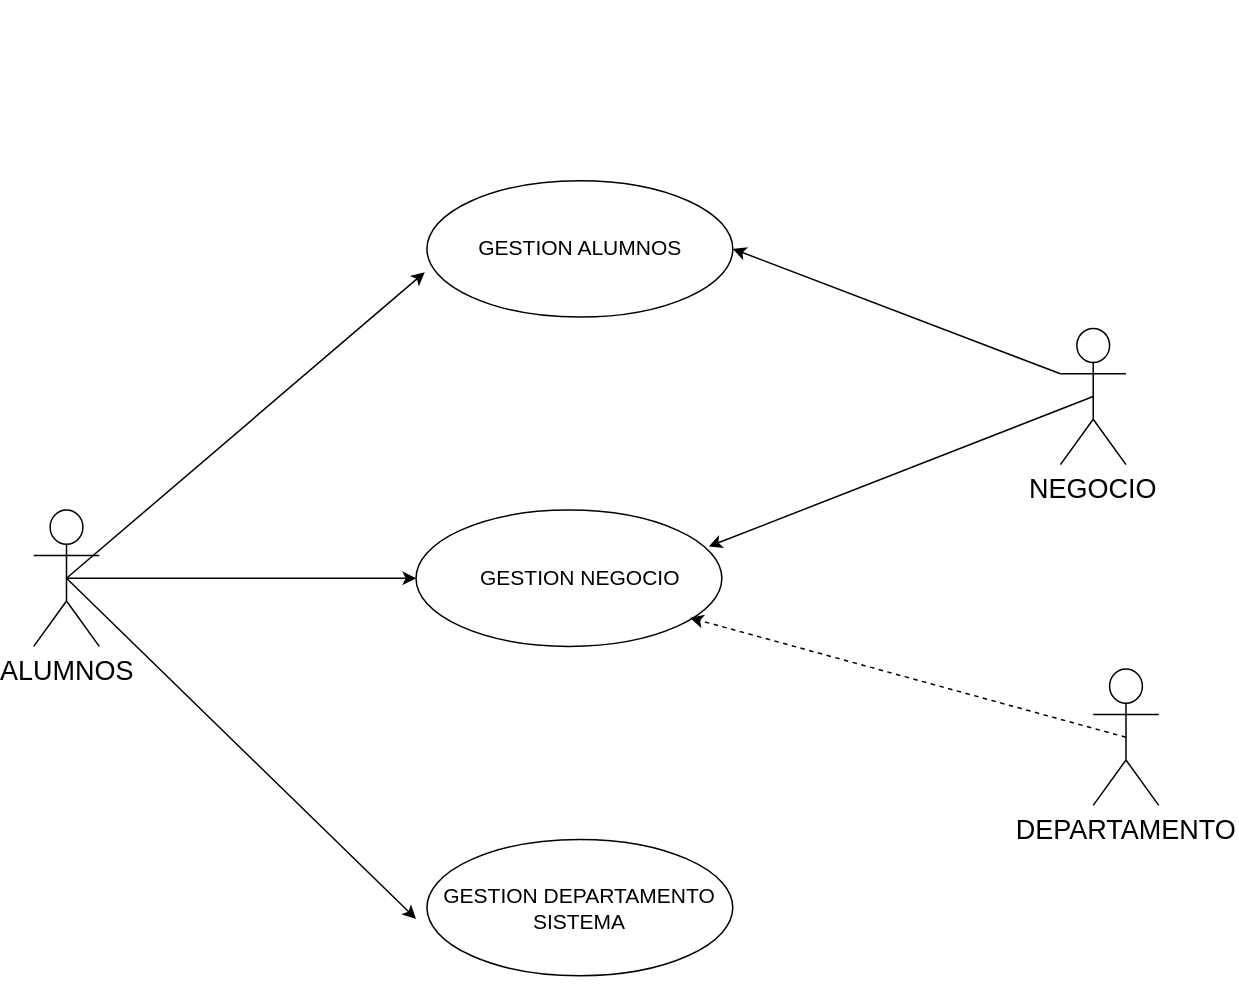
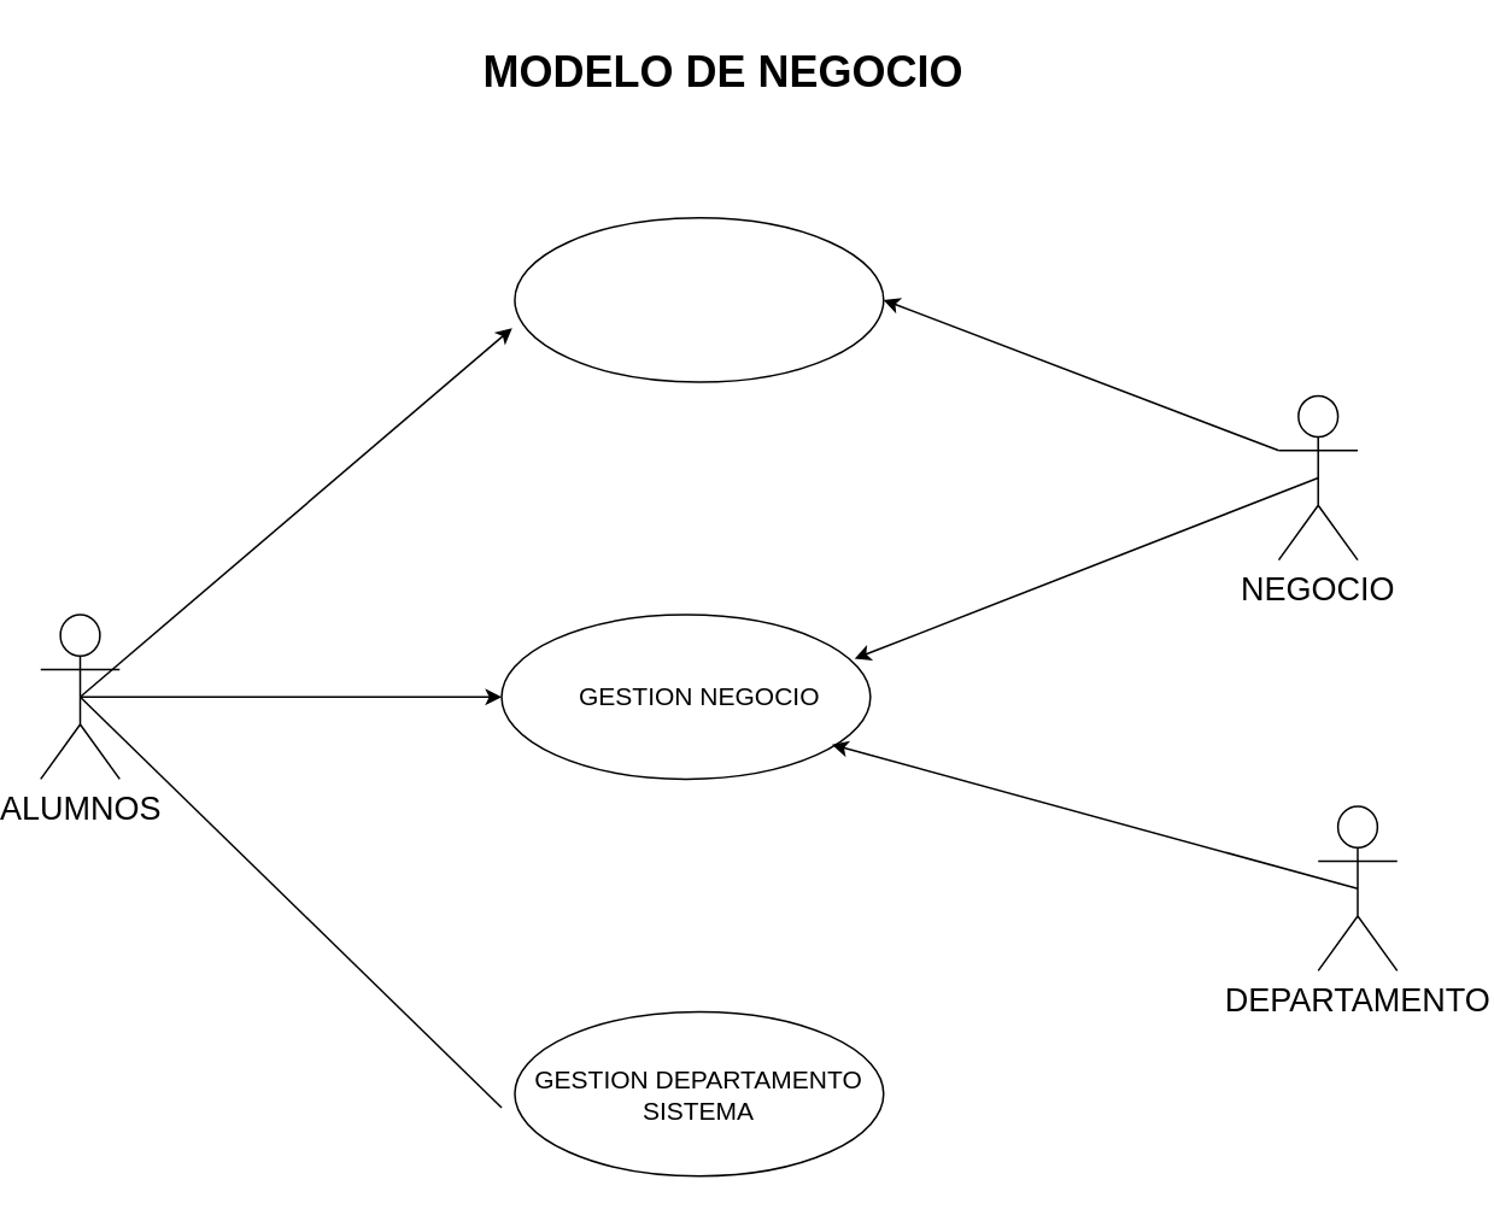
  <mxCell id="0" />
  <mxCell id="1" parent="0" />
  <mxCell id="2" value="" style="group" parent="1" vertex="1" connectable="0"><mxGeometry x="20" y="120" width="750" height="530" as="geometry" /></mxCell>
  <mxCell id="3" value="&lt;font style=&quot;font-size: 18px&quot;&gt;ALUMNOS&lt;/font&gt;" style="shape=umlActor;verticalLabelPosition=bottom;labelBackgroundColor=#ffffff;verticalAlign=top;html=1;outlineConnect=0;" parent="2" vertex="1"><mxGeometry y="219.571" width="43.689" height="90.857" as="geometry" /></mxCell>
  <mxCell id="4" value="&lt;font style=&quot;font-size: 18px&quot;&gt;DEPARTAMENTO&lt;/font&gt;" style="shape=umlActor;verticalLabelPosition=bottom;labelBackgroundColor=#ffffff;verticalAlign=top;html=1;outlineConnect=0;" parent="2" vertex="1"><mxGeometry x="706.311" y="325.571" width="43.689" height="90.857" as="geometry" /></mxCell>
  <mxCell id="5" value="&lt;font style=&quot;font-size: 18px&quot;&gt;NEGOCIO&lt;/font&gt;" style="shape=umlActor;verticalLabelPosition=bottom;labelBackgroundColor=#ffffff;verticalAlign=top;html=1;outlineConnect=0;" parent="2" vertex="1"><mxGeometry x="684.466" y="98.429" width="43.689" height="90.857" as="geometry" /></mxCell>
  <mxCell id="6" value="" style="group" parent="2" vertex="1" connectable="0"><mxGeometry x="262.136" width="203.883" height="90.857" as="geometry" /></mxCell>
  <mxCell id="7" value="" style="ellipse;whiteSpace=wrap;html=1;" parent="6" vertex="1"><mxGeometry width="203.883" height="90.857" as="geometry" /></mxCell>
- <mxCell id="8" value="&lt;font style=&quot;font-size: 14px&quot;&gt;GESTION ALUMNOS&lt;/font&gt;" style="text;html=1;strokeColor=none;fillColor=none;align=center;verticalAlign=middle;whiteSpace=wrap;rounded=0;" parent="6" vertex="1"><mxGeometry x="14.563" y="30.286" width="174.757" height="30.286" as="geometry" /></mxCell>
  <mxCell id="9" value="" style="group" parent="2" vertex="1" connectable="0"><mxGeometry x="254.854" y="219.571" width="203.883" height="90.857" as="geometry" /></mxCell>
  <mxCell id="10" value="" style="ellipse;whiteSpace=wrap;html=1;" parent="9" vertex="1"><mxGeometry width="203.883" height="90.857" as="geometry" /></mxCell>
  <mxCell id="11" value="" style="group" parent="2" vertex="1" connectable="0"><mxGeometry x="262.136" y="439.143" width="203.883" height="90.857" as="geometry" /></mxCell>
  <mxCell id="12" value="" style="group" parent="11" vertex="1" connectable="0"><mxGeometry width="203.883" height="90.857" as="geometry" /></mxCell>
  <mxCell id="13" value="" style="ellipse;whiteSpace=wrap;html=1;" parent="12" vertex="1"><mxGeometry width="203.883" height="90.857" as="geometry" /></mxCell>
  <mxCell id="14" value="&lt;font&gt;&lt;font style=&quot;font-size: 14px&quot;&gt;GESTION DEPARTAMENTO&lt;br&gt;SISTEMA&lt;/font&gt;&lt;br&gt;&lt;/font&gt;" style="text;html=1;strokeColor=none;fillColor=none;align=center;verticalAlign=middle;whiteSpace=wrap;rounded=0;" parent="12" vertex="1"><mxGeometry x="-7.282" y="30.286" width="218.447" height="30.286" as="geometry" /></mxCell>
  <mxCell id="15" value="" style="endArrow=classic;html=1;entryX=-0.007;entryY=0.671;entryDx=0;entryDy=0;entryPerimeter=0;exitX=0.5;exitY=0.5;exitDx=0;exitDy=0;exitPerimeter=0;" parent="2" source="3" target="7" edge="1"><mxGeometry width="50" height="50" relative="1" as="geometry"><mxPoint x="-29.126" y="704.143" as="sourcePoint" /><mxPoint x="43.689" y="628.429" as="targetPoint" /></mxGeometry></mxCell>
  <mxCell id="16" value="" style="endArrow=classic;html=1;entryX=0;entryY=0.5;entryDx=0;entryDy=0;exitX=0.5;exitY=0.5;exitDx=0;exitDy=0;exitPerimeter=0;" parent="2" source="3" target="10" edge="1"><mxGeometry width="50" height="50" relative="1" as="geometry"><mxPoint x="-29.126" y="704.143" as="sourcePoint" /><mxPoint x="-101.942" y="567.857" as="targetPoint" /></mxGeometry></mxCell>
- <mxCell id="17" value="" style="endArrow=classic;html=1;entryX=0;entryY=0.75;entryDx=0;entryDy=0;exitX=0.5;exitY=0.5;exitDx=0;exitDy=0;exitPerimeter=0;" parent="2" source="3" target="14" edge="1"><mxGeometry width="50" height="50" relative="1" as="geometry"><mxPoint x="-29.126" y="643.571" as="sourcePoint" /><mxPoint x="43.689" y="567.857" as="targetPoint" /></mxGeometry></mxCell>
+ <mxCell id="17" value="" style="endArrow=none;html=1;entryX=0;entryY=0.75;entryDx=0;entryDy=0;exitX=0.5;exitY=0.5;exitDx=0;exitDy=0;exitPerimeter=0;" parent="2" source="3" target="14" edge="1"><mxGeometry width="50" height="50" relative="1" as="geometry"><mxPoint x="-29.126" y="643.571" as="sourcePoint" /><mxPoint x="43.689" y="567.857" as="targetPoint" /></mxGeometry></mxCell>
  <mxCell id="18" value="" style="endArrow=classic;html=1;entryX=1;entryY=0.5;entryDx=0;entryDy=0;exitX=0;exitY=0.333;exitDx=0;exitDy=0;exitPerimeter=0;" parent="2" source="5" target="7" edge="1"><mxGeometry width="50" height="50" relative="1" as="geometry"><mxPoint x="-29.126" y="643.571" as="sourcePoint" /><mxPoint x="43.689" y="567.857" as="targetPoint" /></mxGeometry></mxCell>
  <mxCell id="19" value="" style="endArrow=classic;html=1;entryX=0.957;entryY=0.267;entryDx=0;entryDy=0;exitX=0.5;exitY=0.5;exitDx=0;exitDy=0;exitPerimeter=0;entryPerimeter=0;" parent="2" source="5" target="10" edge="1"><mxGeometry width="50" height="50" relative="1" as="geometry"><mxPoint x="-29.126" y="643.571" as="sourcePoint" /><mxPoint x="466.644" y="332.494" as="targetPoint" /></mxGeometry></mxCell>
  <mxCell id="20" value="&lt;font style=&quot;font-size: 14px&quot;&gt;GESTION NEGOCIO&lt;/font&gt;" style="text;html=1;strokeColor=none;fillColor=none;align=center;verticalAlign=middle;whiteSpace=wrap;rounded=0;" parent="2" vertex="1"><mxGeometry x="276.699" y="249.857" width="174.757" height="30.286" as="geometry" /></mxCell>
- <mxCell id="21" value="" style="endArrow=classic;html=1;exitX=0.5;exitY=0.5;exitDx=0;exitDy=0;exitPerimeter=0;entryX=0.92;entryY=1.371;entryDx=0;entryDy=0;entryPerimeter=0;dashed=1;" parent="2" source="4" target="20" edge="1"><mxGeometry width="50" height="50" relative="1" as="geometry"><mxPoint x="-29.126" y="643.571" as="sourcePoint" /><mxPoint x="466.019" y="272.571" as="targetPoint" /></mxGeometry></mxCell>
+ <mxCell id="21" value="" style="endArrow=classic;html=1;exitX=0.5;exitY=0.5;exitDx=0;exitDy=0;exitPerimeter=0;entryX=0.92;entryY=1.371;entryDx=0;entryDy=0;entryPerimeter=0;" parent="2" source="4" target="20" edge="1"><mxGeometry width="50" height="50" relative="1" as="geometry"><mxPoint x="-29.126" y="643.571" as="sourcePoint" /><mxPoint x="466.019" y="272.571" as="targetPoint" /></mxGeometry></mxCell>
+ <mxCell id="22" value="&lt;h1&gt;MODELO DE NEGOCIO&lt;/h1&gt;" style="text;html=1;strokeColor=none;fillColor=none;spacing=5;spacingTop=-20;whiteSpace=wrap;overflow=hidden;rounded=0;" parent="1" vertex="1"><mxGeometry x="260" y="20" width="311" height="60" as="geometry" /></mxCell>
